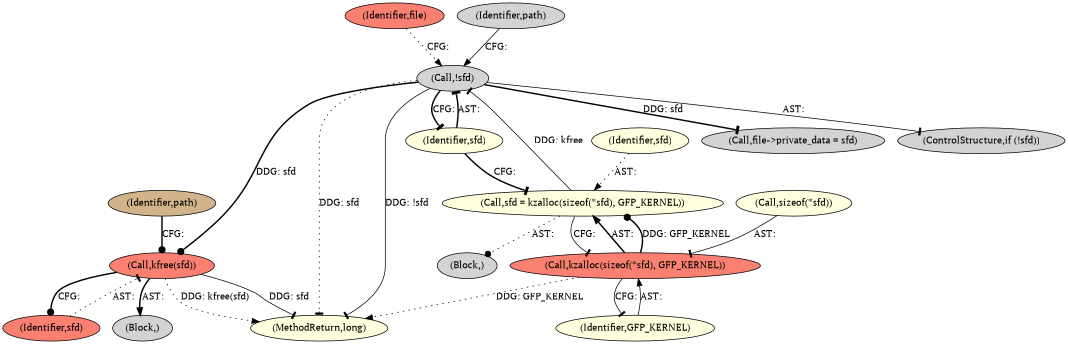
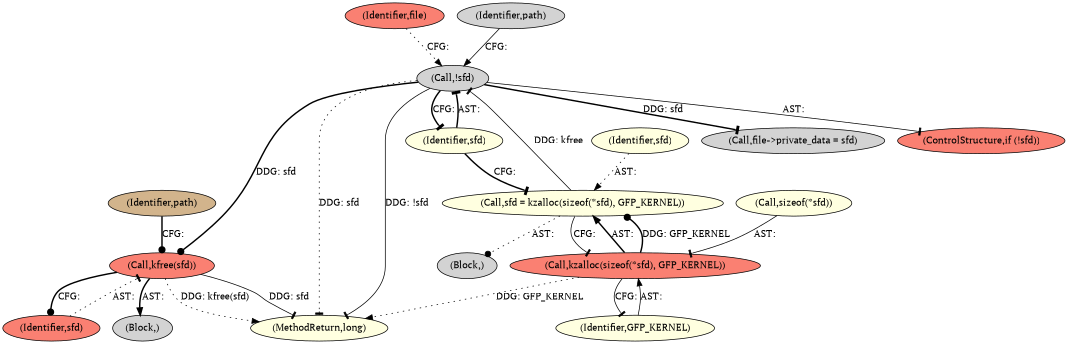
  digraph {
    fontname="PT Serif"
    node [fillcolor=lightyellow fontname="PT Serif" style=filled]
    edge [arrowhead=tee fontname="PT Serif" style=bold]
    n1 [fillcolor=salmon label="(Call,kfree(sfd))"]
    n2 [label="(MethodReturn,long)"]
    n3 [fillcolor=salmon label="(Identifier,sfd)"]
    n4 [fillcolor=lightgrey label="(Block,)"]
    n5 [fillcolor=lightgrey label="(Call,!sfd)"]
    n6 [label="(Identifier,sfd)"]
    n7 [fillcolor=lightgrey label="(Call,file->private_data = sfd)"]
-   n8 [fillcolor=lightgrey label="(ControlStructure,if (!sfd))"]
+   n8 [fillcolor=salmon label="(ControlStructure,if (!sfd))"]
    n9 [label="(Call,sfd = kzalloc(sizeof(*sfd), GFP_KERNEL))"]
    n10 [fillcolor=salmon label="(Call,kzalloc(sizeof(*sfd), GFP_KERNEL))"]
    n11 [fillcolor=lightgrey label="(Block,)"]
    n12 [label="(Identifier,GFP_KERNEL)"]
    n13 [fillcolor=salmon label="(Identifier,file)"]
    n14 [fillcolor=tan label="(Identifier,path)"]
    n15 [label="(Call,sizeof(*sfd))"]
    n16 [fillcolor=lightgrey label="(Identifier,path)"]
    n17 [label="(Identifier,sfd)"]
    n1 -> n2 [label="DDG: sfd" style=solid]
    n1 -> n2 [arrowhead=normal label="DDG: kfree(sfd)" style=dotted]
    n1 -> n3 [arrowhead=dot label="CFG: "]
    n1 -> n4 [arrowhead=normal label="AST: "]
    n3 -> n1 [label="AST: " style=dotted]
    n5 -> n1 [arrowhead=dot label="DDG: sfd"]
    n5 -> n2 [label="DDG: sfd" style=dotted]
    n5 -> n2 [label="DDG: !sfd" style=solid]
    n5 -> n6 [label="CFG: "]
    n5 -> n7 [label="DDG: sfd"]
    n5 -> n8 [label="AST: " style=solid]
    n6 -> n5 [label="AST: "]
    n6 -> n9 [label="CFG: "]
    n9 -> n5 [label="DDG: kfree" style=solid]
    n9 -> n10 [label="CFG: " style=solid]
    n9 -> n11 [arrowhead=dot label="AST: " style=dotted]
    n10 -> n2 [arrowhead=normal label="DDG: GFP_KERNEL" style=dotted]
    n10 -> n9 [arrowhead=normal label="AST: "]
    n10 -> n9 [arrowhead=dot label="DDG: GFP_KERNEL"]
    n10 -> n12 [label="CFG: " style=solid]
    n12 -> n10 [arrowhead=normal label="AST: " style=solid]
    n13 -> n5 [arrowhead=normal label="CFG: " style=dotted]
    n14 -> n1 [arrowhead=dot label="CFG: "]
    n15 -> n10 [label="AST: " style=solid]
    n16 -> n5 [arrowhead=normal label="CFG: " style=solid]
    n17 -> n9 [arrowhead=normal label="AST: " style=dotted]
  }
